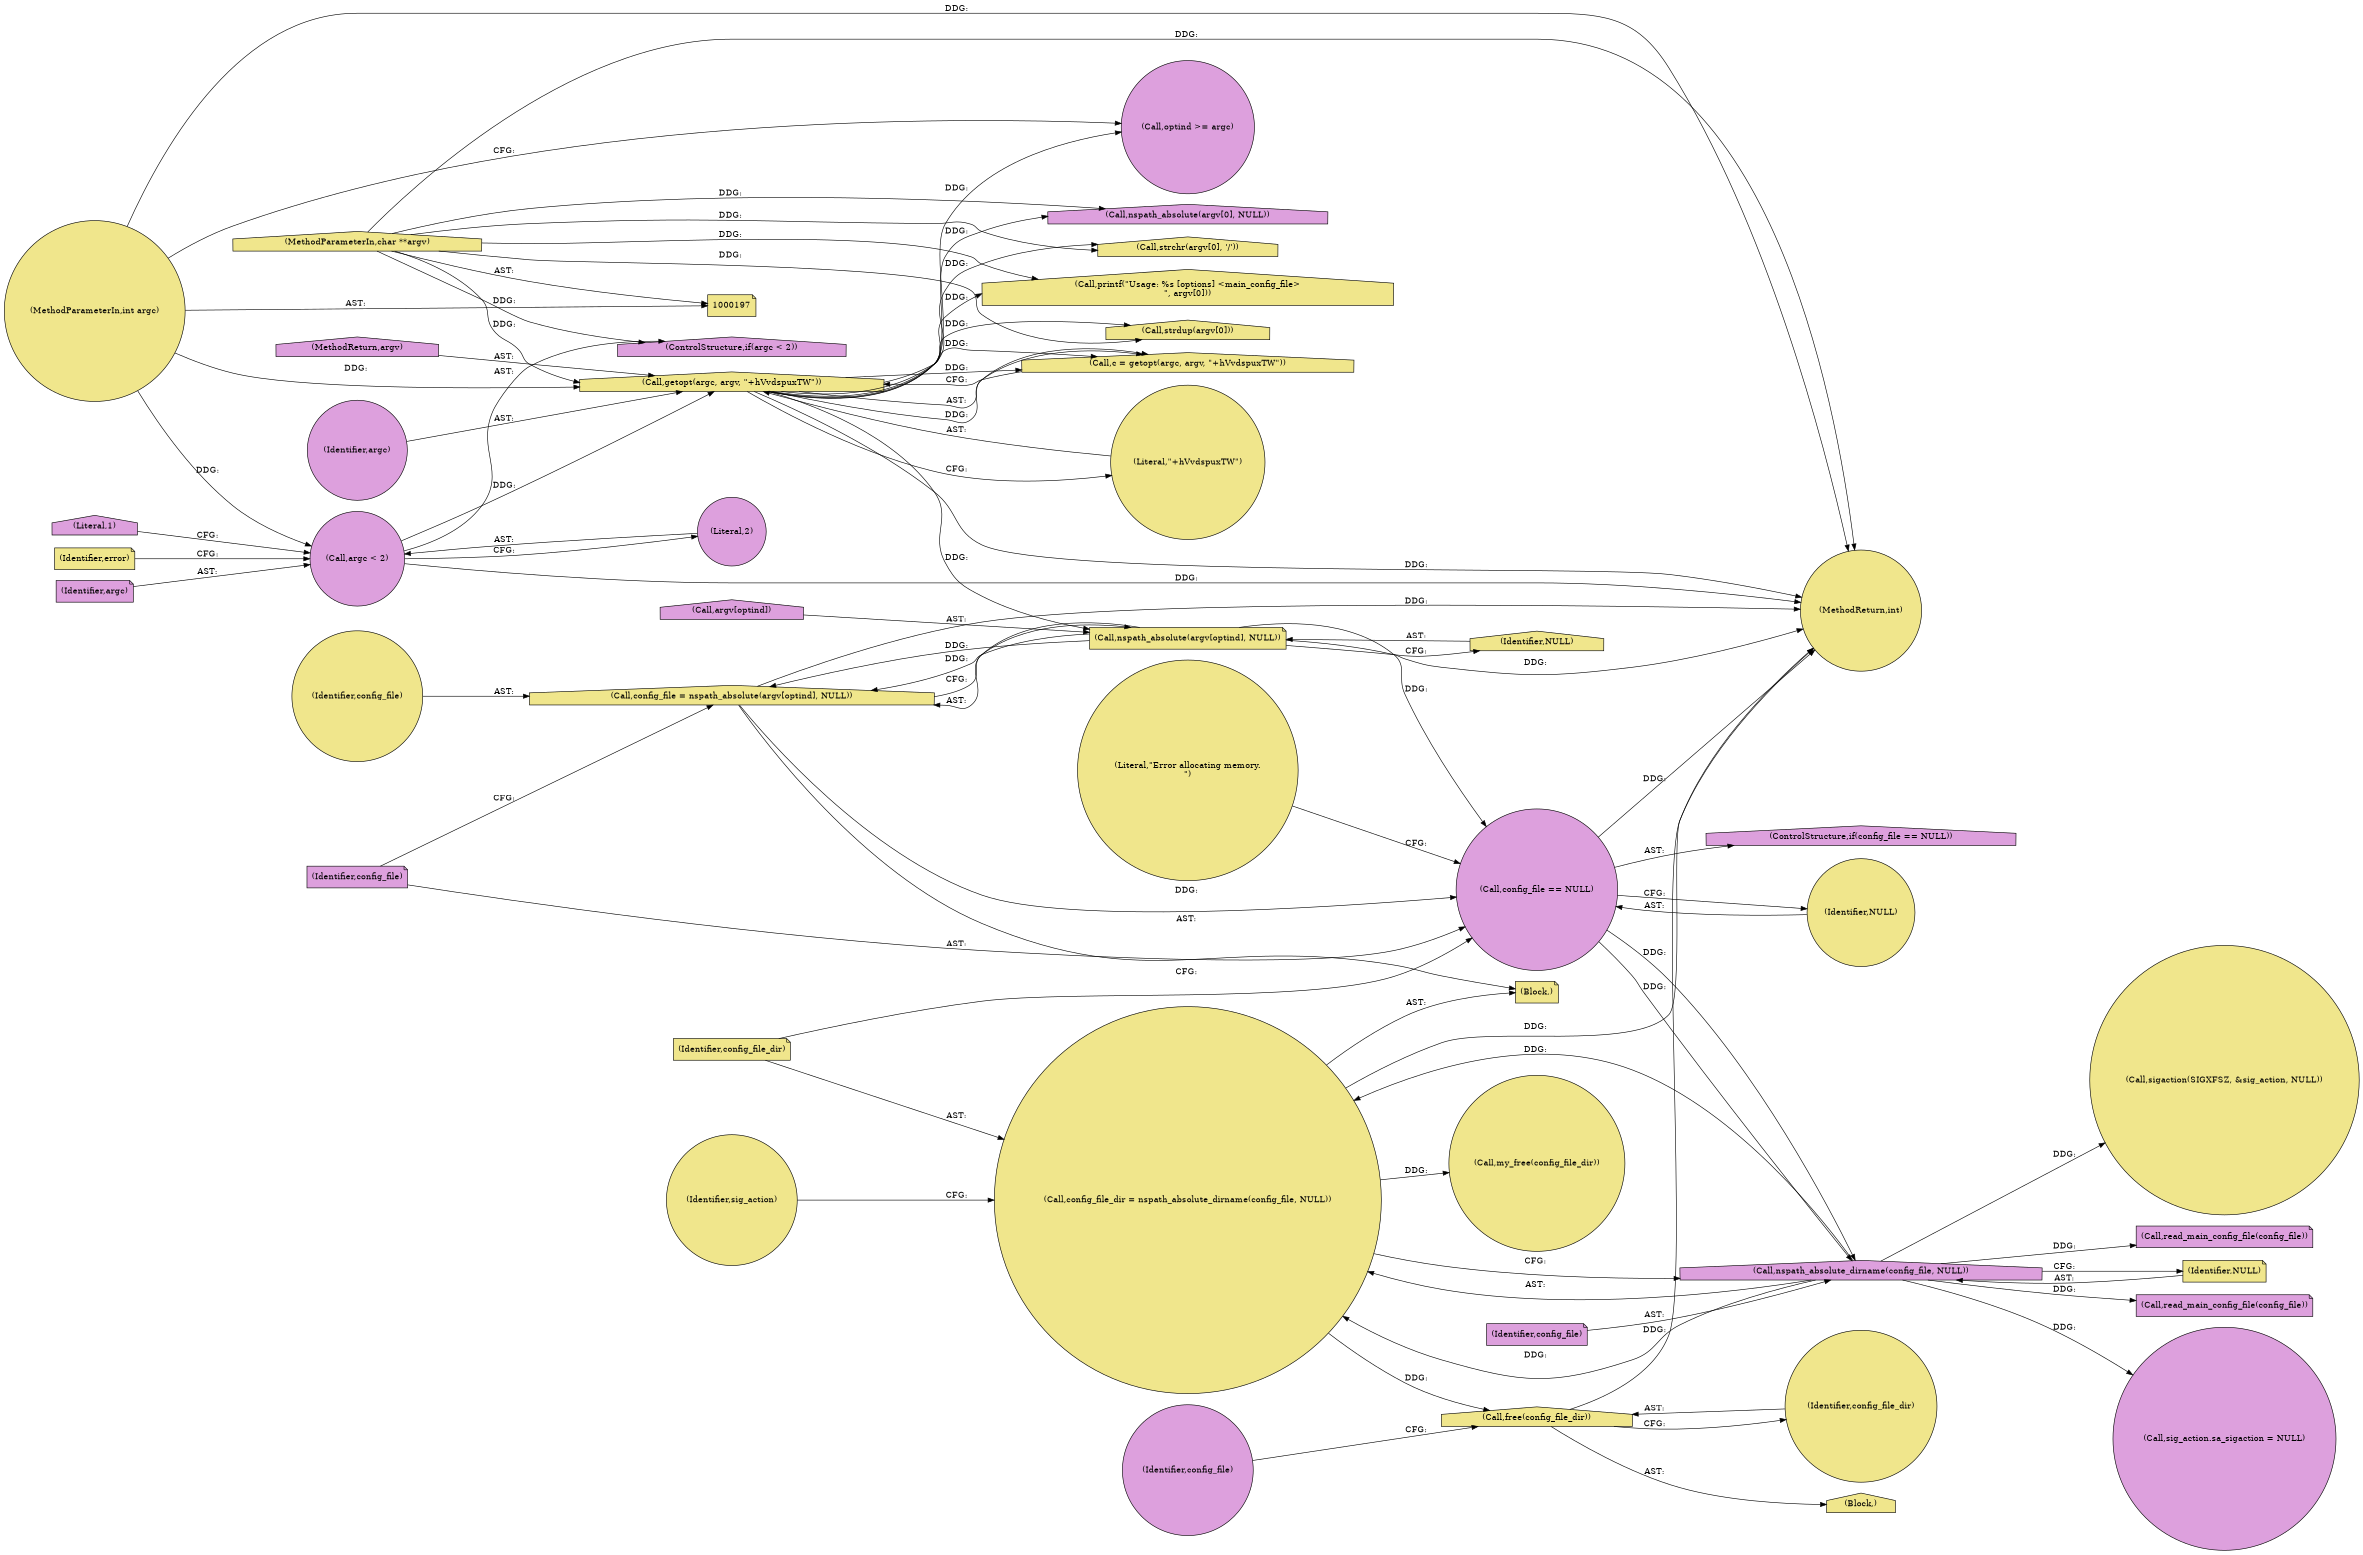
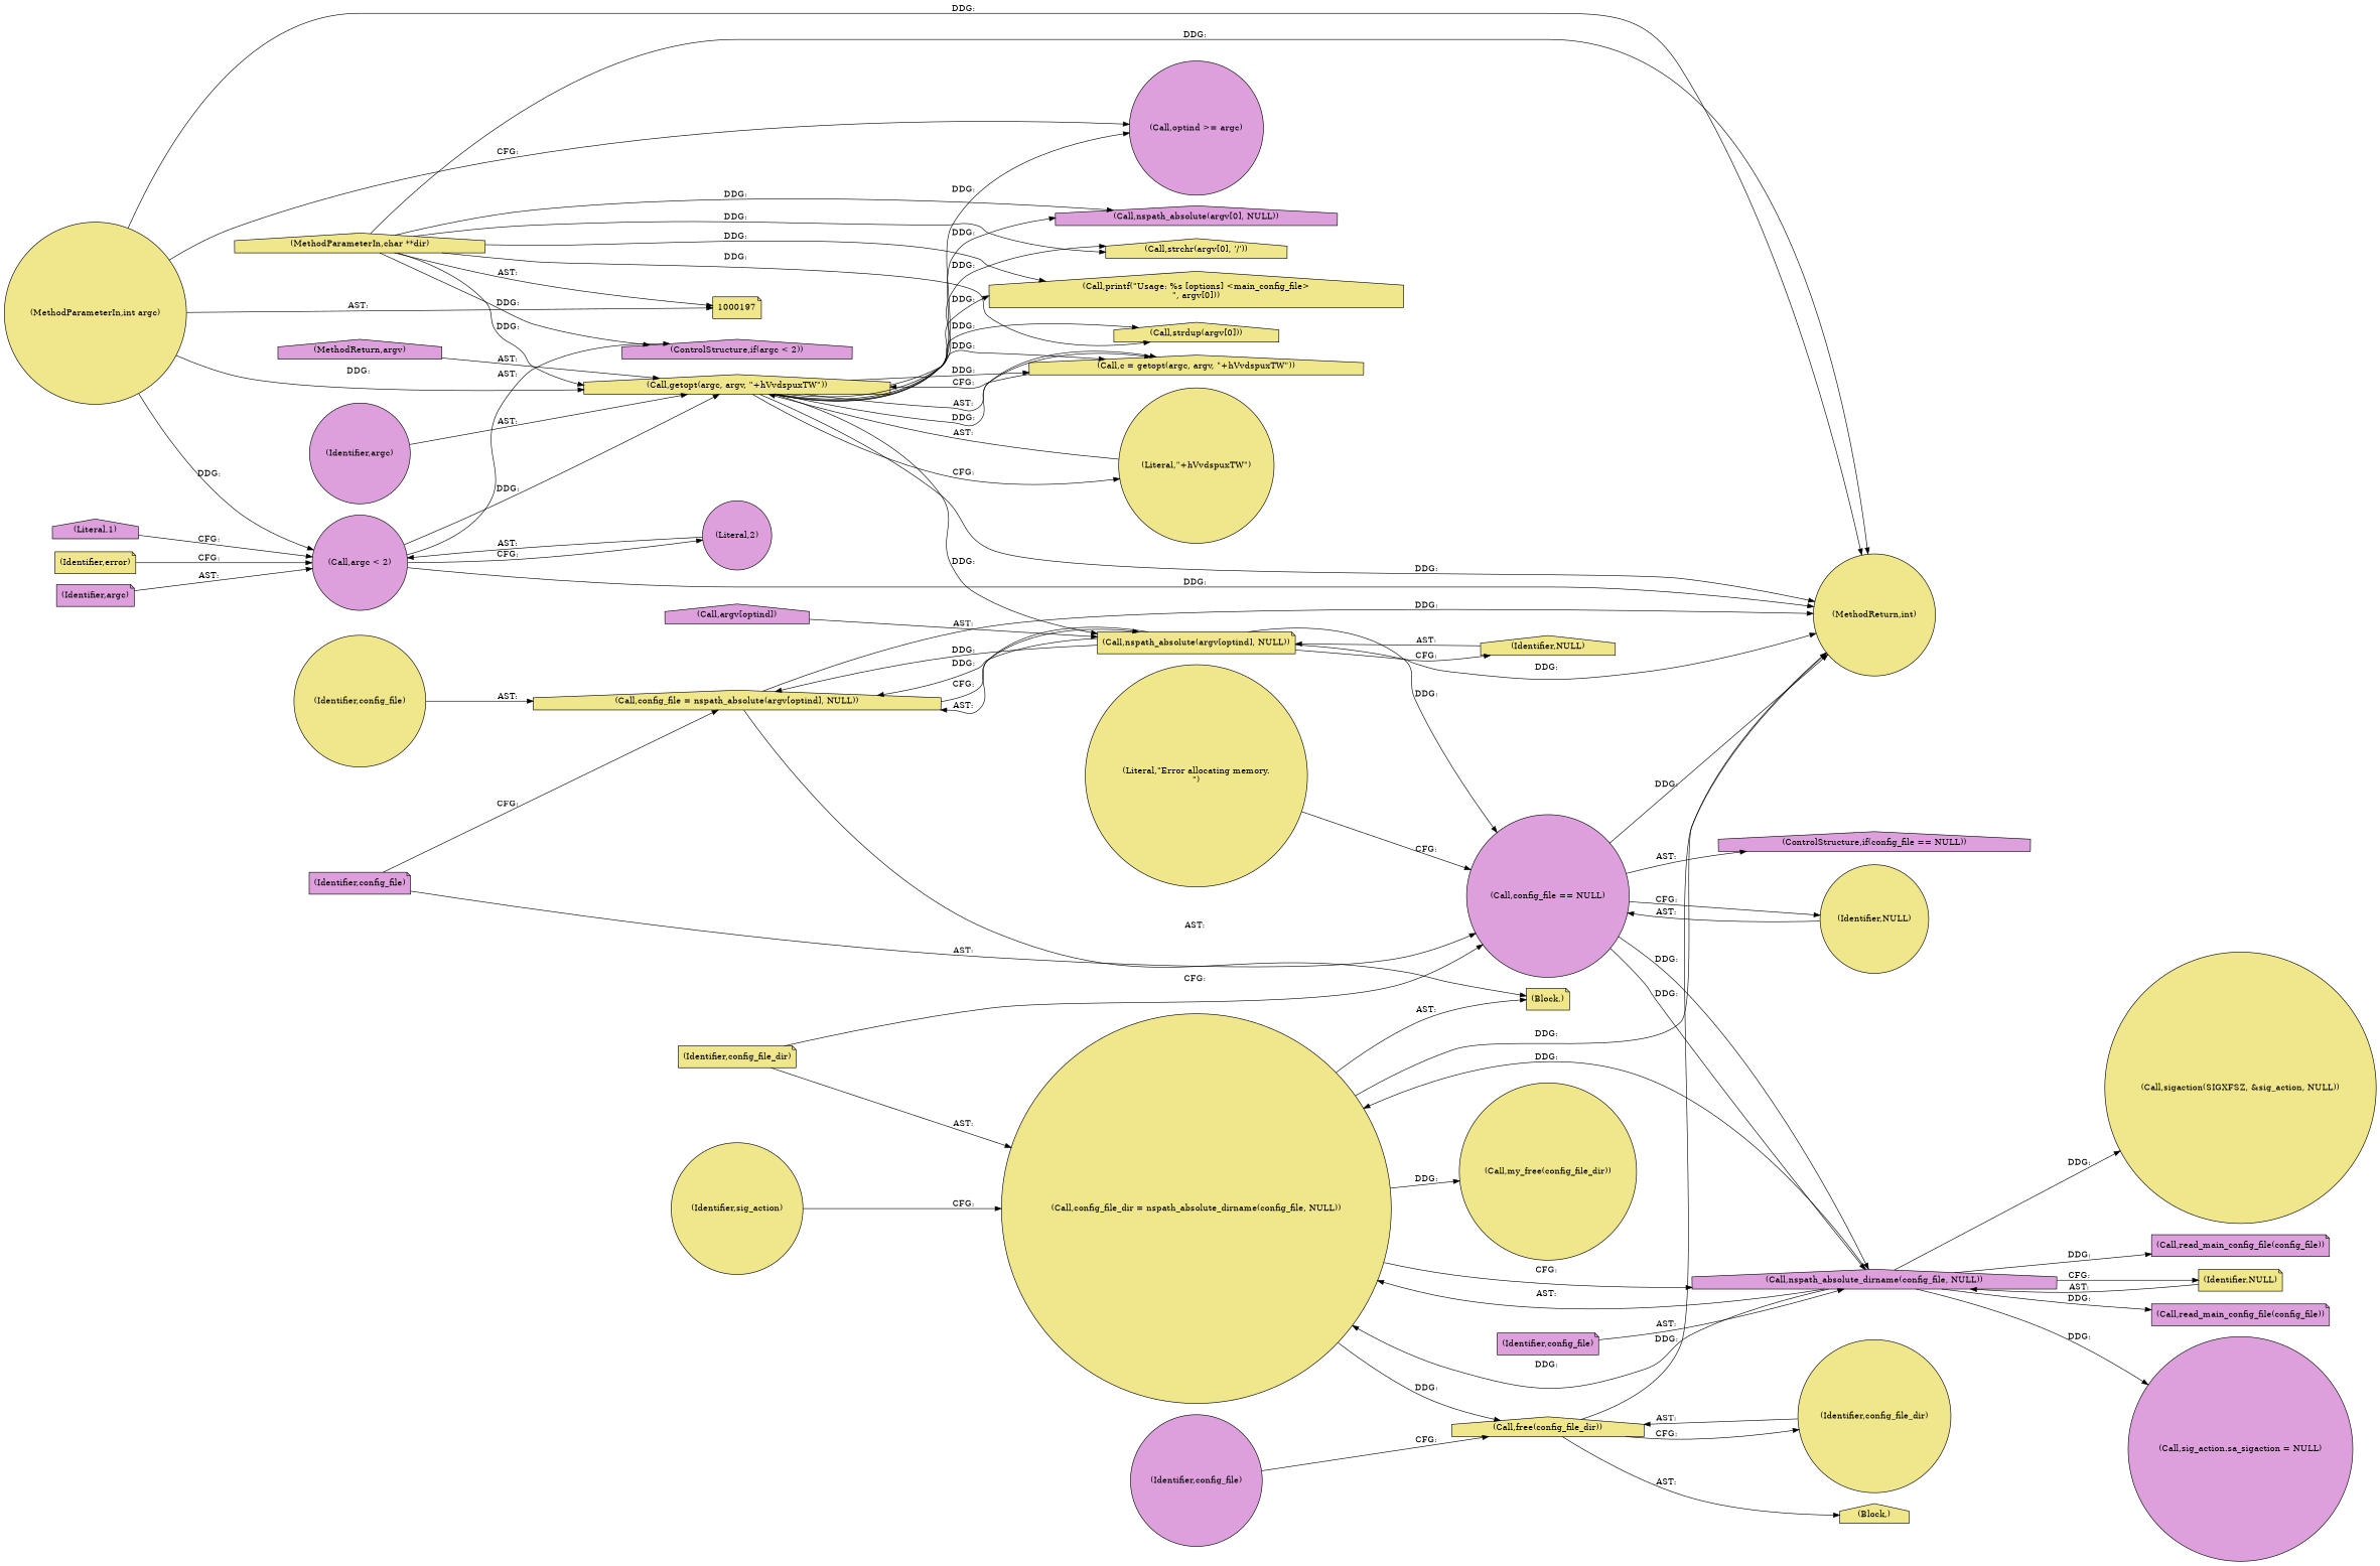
  digraph {
    rankdir=LR
    node [fillcolor=khaki shape=circle style=filled]
    n1 [label="(Call,free(config_file_dir))" shape=house]
    n2 [label="(Identifier,config_file_dir)"]
    n3 [label="(Block,)" shape=house]
    n4 [label="(MethodReturn,int)"]
    n5 [label="(Call,config_file_dir = nspath_absolute_dirname(config_file, NULL))"]
    n6 [fillcolor=plum label="(Call,nspath_absolute_dirname(config_file, NULL))" shape=house]
    n7 [label="(Call,my_free(config_file_dir))"]
    n8 [label="(Block,)" shape=note]
    n9 [label="(Call,sigaction(SIGXFSZ, &sig_action, NULL))"]
    n10 [fillcolor=plum label="(Call,read_main_config_file(config_file))" shape=note]
    n11 [label="(Identifier,NULL)" shape=note]
    n12 [fillcolor=plum label="(Call,read_main_config_file(config_file))" shape=note]
    n13 [fillcolor=plum label="(Call,sig_action.sa_sigaction = NULL)"]
    n14 [fillcolor=plum label="(Call,config_file == NULL)"]
    n15 [fillcolor=plum label="(ControlStructure,if(config_file == NULL))" shape=house]
    n16 [label="(Identifier,NULL)"]
    n17 [label="(Call,config_file = nspath_absolute(argv[optind], NULL))" shape=house]
    n18 [label="(Call,nspath_absolute(argv[optind], NULL))" shape=note]
    n19 [label="(Identifier,NULL)" shape=house]
    n20 [label="(Call,getopt(argc, argv, \"+hVvdspuxTW\"))" shape=house]
    n21 [fillcolor=plum label="(Call,nspath_absolute(argv[0], NULL))" shape=house]
    n22 [fillcolor=plum label="(Call,optind >= argc)"]
    n23 [label="(Call,strchr(argv[0], '/'))" shape=house]
    n24 [label="(Call,c = getopt(argc, argv, \"+hVvdspuxTW\"))" shape=house]
    n25 [label="(Call,printf(\"Usage: %s [options] <main_config_file>\n\", argv[0]))" shape=house]
    n26 [label="(Literal,\"+hVvdspuxTW\")"]
    n27 [label="(Call,strdup(argv[0]))" shape=house]
    n28 [fillcolor=plum label="(Call,argc < 2)"]
    n29 [fillcolor=plum label="(Literal,2)"]
    n30 [fillcolor=plum label="(ControlStructure,if(argc < 2))" shape=house]
    n31 [label="(MethodParameterIn,int argc)"]
    1000197 [shape=note]
-   n33 [label="(MethodParameterIn,char **argv)" shape=house]
+   n33 [label="(MethodParameterIn,char **dir)" shape=house]
    n34 [label="(Identifier,config_file)"]
    n35 [fillcolor=plum label="(MethodReturn,argv)" shape=house]
    n36 [fillcolor=plum label="(Identifier,argc)"]
    n37 [fillcolor=plum label="(Identifier,config_file)" shape=note]
    n38 [fillcolor=plum label="(Identifier,config_file)" shape=note]
    n39 [label="(Identifier,sig_action)"]
    n40 [fillcolor=plum label="(Literal,1)" shape=house]
    n41 [label="(Literal,\"Error allocating memory.\n\")"]
    n42 [fillcolor=plum label="(Call,argv[optind])" shape=house]
    n43 [label="(Identifier,error)" shape=note]
    n44 [fillcolor=plum label="(Identifier,argc)" shape=note]
    n45 [fillcolor=plum label="(Identifier,config_file)"]
    n46 [label="(Identifier,config_file_dir)" shape=note]
    n1 -> n2 [label="CFG: "]
    n1 -> n3 [label="AST: "]
    n1 -> n4 [label="DDG: "]
    n2 -> n1 [label="AST: "]
    n5 -> n1 [label="DDG: "]
    n5 -> n4 [label="DDG: "]
    n5 -> n6 [label="CFG: "]
    n5 -> n7 [label="DDG: "]
    n5 -> n8 [label="AST: "]
    n6 -> n5 [label="AST: "]
    n6 -> n5 [label="DDG: "]
    n6 -> n5 [label="DDG: "]
    n6 -> n9 [label="DDG: "]
    n6 -> n10 [label="DDG: "]
    n6 -> n11 [label="CFG: "]
    n6 -> n12 [label="DDG: "]
    n6 -> n13 [label="DDG: "]
    n11 -> n6 [label="AST: "]
    n14 -> n4 [label="DDG: "]
    n14 -> n6 [label="DDG: "]
    n14 -> n6 [label="DDG: "]
    n14 -> n15 [label="AST: "]
    n14 -> n16 [label="CFG: "]
    n16 -> n14 [label="AST: "]
    n17 -> n4 [label="DDG: "]
    n17 -> n8 [label="AST: "]
-   n17 -> n14 [label="DDG: "]
    n17 -> n18 [label="CFG: "]
    n18 -> n4 [label="DDG: "]
    n18 -> n14 [label="DDG: "]
    n18 -> n17 [label="AST: "]
    n18 -> n17 [label="DDG: "]
    n18 -> n17 [label="DDG: "]
    n18 -> n19 [label="CFG: "]
    n19 -> n18 [label="AST: "]
    n20 -> n4 [label="DDG: "]
    n20 -> n18 [label="DDG: "]
    n20 -> n21 [label="DDG: "]
    n20 -> n22 [label="DDG: "]
    n20 -> n23 [label="DDG: "]
    n20 -> n24 [label="AST: "]
    n20 -> n24 [label="DDG: "]
    n20 -> n24 [label="DDG: "]
    n20 -> n24 [label="DDG: "]
    n20 -> n25 [label="DDG: "]
    n20 -> n26 [label="CFG: "]
    n20 -> n27 [label="DDG: "]
    n24 -> n20 [label="CFG: "]
    n26 -> n20 [label="AST: "]
    n28 -> n4 [label="DDG: "]
    n28 -> n20 [label="DDG: "]
    n28 -> n29 [label="CFG: "]
    n28 -> n30 [label="AST: "]
    n29 -> n28 [label="AST: "]
    n31 -> n4 [label="DDG: "]
    n31 -> n20 [label="DDG: "]
    n31 -> n22 [label="CFG: "]
    n31 -> n28 [label="DDG: "]
    n31 -> 1000197 [label="AST: "]
    n33 -> n4 [label="DDG: "]
    n33 -> n20 [label="DDG: "]
    n33 -> n21 [label="DDG: "]
    n33 -> n23 [label="DDG: "]
    n33 -> n25 [label="DDG: "]
    n33 -> n27 [label="DDG: "]
    n33 -> n30 [label="DDG: "]
    n33 -> 1000197 [label="AST: "]
    n34 -> n17 [label="AST: "]
    n35 -> n20 [label="AST: "]
    n36 -> n20 [label="AST: "]
    n37 -> n6 [label="AST: "]
    n38 -> n14 [label="AST: "]
    n38 -> n17 [label="CFG: "]
    n39 -> n5 [label="CFG: "]
    n40 -> n28 [label="CFG: "]
    n41 -> n14 [label="CFG: "]
    n42 -> n18 [label="AST: "]
    n43 -> n28 [label="CFG: "]
    n44 -> n28 [label="AST: "]
    n45 -> n1 [label="CFG: "]
    n46 -> n5 [label="AST: "]
    n46 -> n14 [label="CFG: "]
  }
